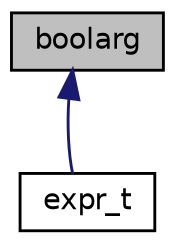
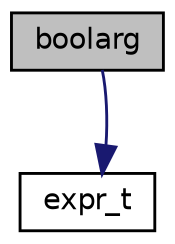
  digraph {
    node [color=black fontname=Helvetica fontsize=10 shape=record style=filled]
    n1 [fillcolor=grey75 fontcolor=black height=0.2 label=boolarg width=0.4]
    n2 [fillcolor=white height=0.2 label=expr_t width=0.4]
-   n1 -> n2 [color=midnightblue dir=back fontname=Helvetica fontsize=10 labelfontname=Helvetica labelfontsize=10 style=solid]
+   n2 -> n1 [color=midnightblue dir=back fontname=Helvetica fontsize=10 labelfontname=Helvetica labelfontsize=10 style=solid]
  }
